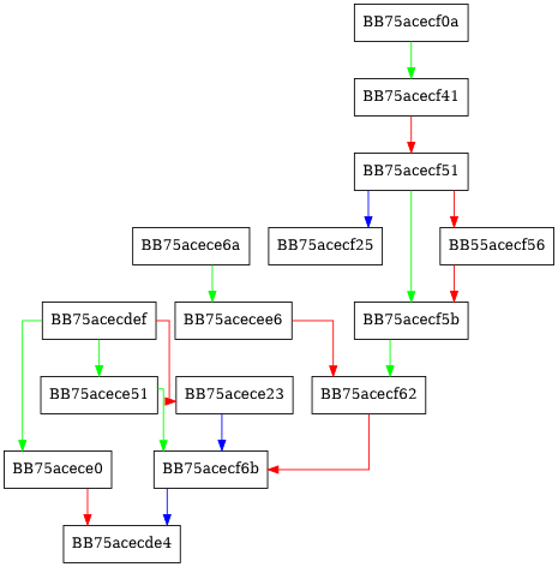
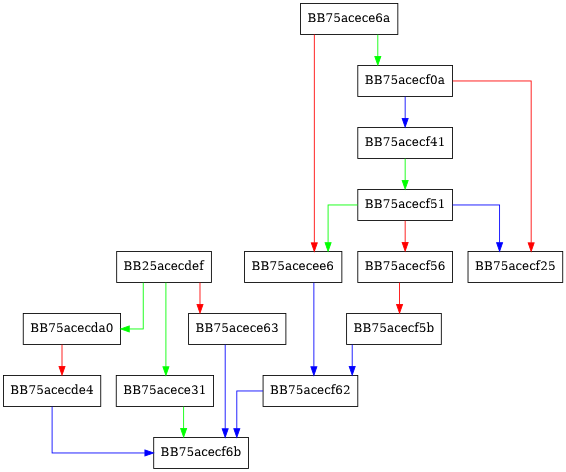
  digraph {
    splines=ortho
    node [shape=box]
    edge [color=red]
-   BB75acecda0 [label=BB75acece0]
+   BB75acecda0
    BB75acecde4
-   BB75acecdef
-   BB75acece51
-   BB75acece23
+   BB75acecdef [label=BB25acecdef]
+   BB75acece51 [label=BB75acece31]
+   BB75acece23 [label=BB75acece63]
    BB75acecf6b
    BB75acece6a
    BB75acecf0a
    BB75acecee6
    BB75acecf41
    BB75acecf25
    BB75acecf62
    BB75acecf51
    BB75acecf5b
-   BB75acecf56 [label=BB55acecf56]
+   BB75acecf56
    BB75acecda0 -> BB75acecde4
-   BB75acecf6b -> BB75acecde4 [color=blue]
+   BB75acecde4 -> BB75acecf6b [color=blue]
    BB75acecdef -> BB75acecda0 [color=green]
    BB75acecdef -> BB75acece51 [color=green]
    BB75acecdef -> BB75acece23
    BB75acece51 -> BB75acecf6b [color=green]
    BB75acece23 -> BB75acecf6b [color=blue]
-   BB75acece6a -> BB75acecee6 [color=green]
-   BB75acecf0a -> BB75acecf41 [color=green]
-   BB75acecee6 -> BB75acecf62
-   BB75acecf41 -> BB75acecf51
-   BB75acecf62 -> BB75acecf6b
+   BB75acece6a -> BB75acecf0a [color=green]
+   BB75acece6a -> BB75acecee6
+   BB75acecf0a -> BB75acecf41 [color=blue]
+   BB75acecf0a -> BB75acecf25
+   BB75acecee6 -> BB75acecf62 [color=blue]
+   BB75acecf41 -> BB75acecf51 [color=green]
+   BB75acecf62 -> BB75acecf6b [color=blue]
    BB75acecf51 -> BB75acecf25 [color=blue]
-   BB75acecf51 -> BB75acecf5b [color=green]
+   BB75acecf51 -> BB75acecee6 [color=green]
    BB75acecf51 -> BB75acecf56
-   BB75acecf5b -> BB75acecf62 [color=green]
+   BB75acecf5b -> BB75acecf62 [color=blue]
    BB75acecf56 -> BB75acecf5b
  }
